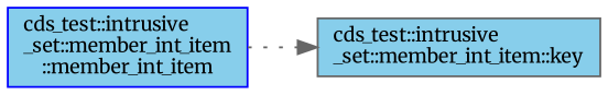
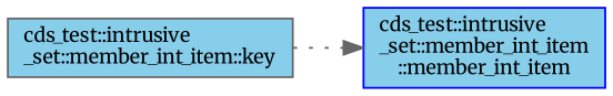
  digraph {
    rankdir=LR
    fontname=Merriweather
    node [fillcolor=skyblue fontname=Merriweather fontsize=10 shape=box style=filled]
    n1 [color=blue fontcolor=black height=0.2 label="cds_test::intrusive\l_set::member_int_item\l::member_int_item" width=0.4]
    n2 [color=gray40 height=0.2 label="cds_test::intrusive\l_set::member_int_item::key" width=0.4]
-   n1 -> n2 [color=gray40 fontname=Merriweather fontsize=10 labelfontname=Helvetica labelfontsize=10 style=dotted]
+   n2 -> n1 [color=gray40 fontname=Merriweather fontsize=10 labelfontname=Helvetica labelfontsize=10 style=dotted]
  }
